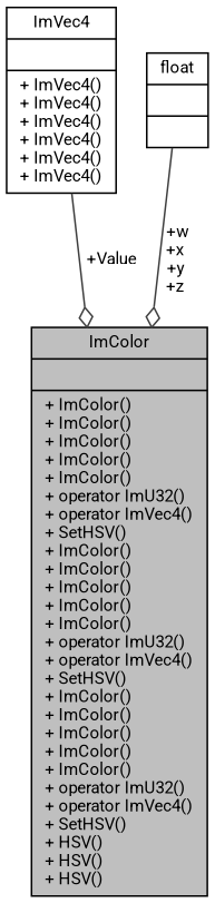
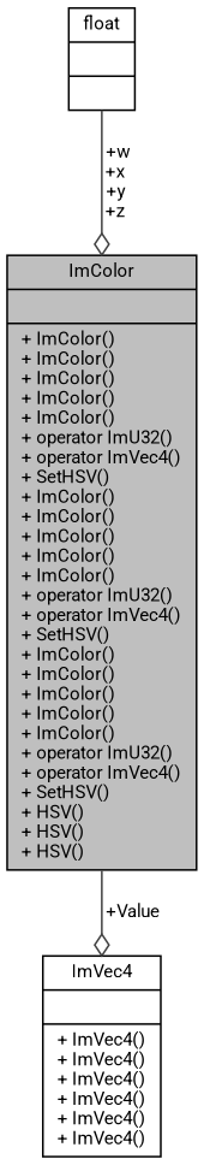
  digraph {
    fontname=Roboto
    node [color=black fontname=Roboto fontsize=10 shape=record]
    edge [arrowhead=odiamond color=grey25 fontname=Roboto fontsize=10 labelfontname=Helvetica labelfontsize=10 style=solid]
    n1 [fillcolor=grey75 fontcolor=black height=0.2 label="{ImColor\n||+ ImColor()\l+ ImColor()\l+ ImColor()\l+ ImColor()\l+ ImColor()\l+ operator ImU32()\l+ operator ImVec4()\l+ SetHSV()\l+ ImColor()\l+ ImColor()\l+ ImColor()\l+ ImColor()\l+ ImColor()\l+ operator ImU32()\l+ operator ImVec4()\l+ SetHSV()\l+ ImColor()\l+ ImColor()\l+ ImColor()\l+ ImColor()\l+ ImColor()\l+ operator ImU32()\l+ operator ImVec4()\l+ SetHSV()\l+ HSV()\l+ HSV()\l+ HSV()\l}" style=filled width=0.4]
    n2 [height=0.2 label="{ImVec4\n||+ ImVec4()\l+ ImVec4()\l+ ImVec4()\l+ ImVec4()\l+ ImVec4()\l+ ImVec4()\l}" width=0.4]
    n3 [height=0.2 label="{float\n||}" width=0.4]
-   n2 -> n1 [label=" +Value"]
+   n1 -> n2 [label=" +Value"]
    n3 -> n1 [label=" +w\n+x\n+y\n+z"]
  }
